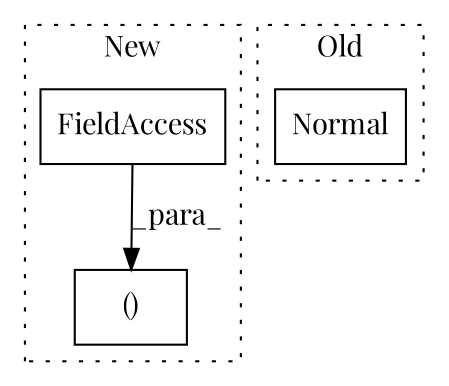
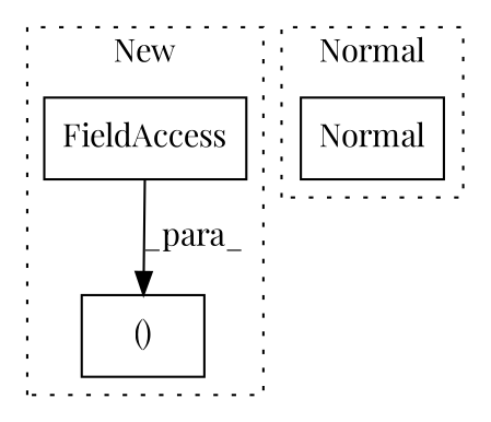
  digraph {
    fontname="Playfair Display"
    node [shape=box fontname="Playfair Display"]
    n1 [a=106 l=34 label="()" s=783]
    n2 [a=22 l=7 label=FieldAccess s=810]
    n3 [a=32 l="7,1" label=Normal s="751,766"]
    subgraph cluster_1 {
      label=New
      style=dotted
      n1
      n2
    }
    subgraph cluster_2 {
-     label=Old
+     label=Normal
      style=dotted
      n3
    }
    n2 -> n1 [label=_para_ fontname="Playfair Display"]
  }
